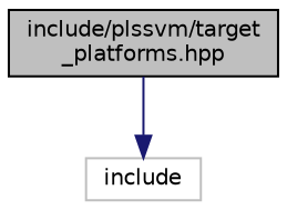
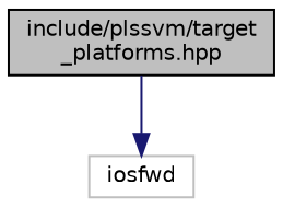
  digraph {
    node [fontname=Helvetica fontsize=10 shape=record style=filled]
    n1 [color=black fillcolor=grey75 fontcolor=black height=0.2 label="include/plssvm/target\l_platforms.hpp" width=0.4]
-   n2 [color=grey75 fillcolor=white height=0.2 label=include width=0.4]
+   n2 [color=grey75 fillcolor=white height=0.2 label=iosfwd width=0.4]
    n1 -> n2 [color=midnightblue fontname=Helvetica fontsize=10 labelfontname=Helvetica labelfontsize=10 style=solid]
  }
